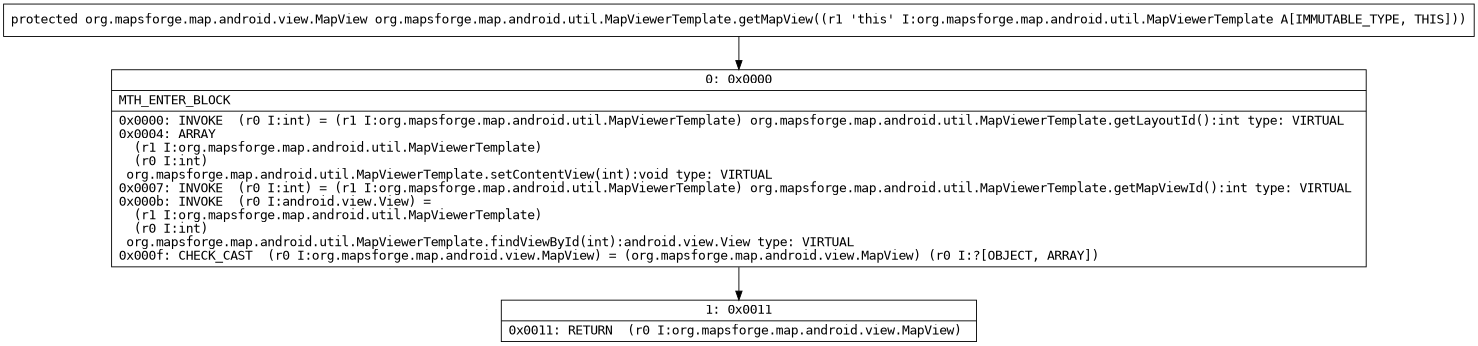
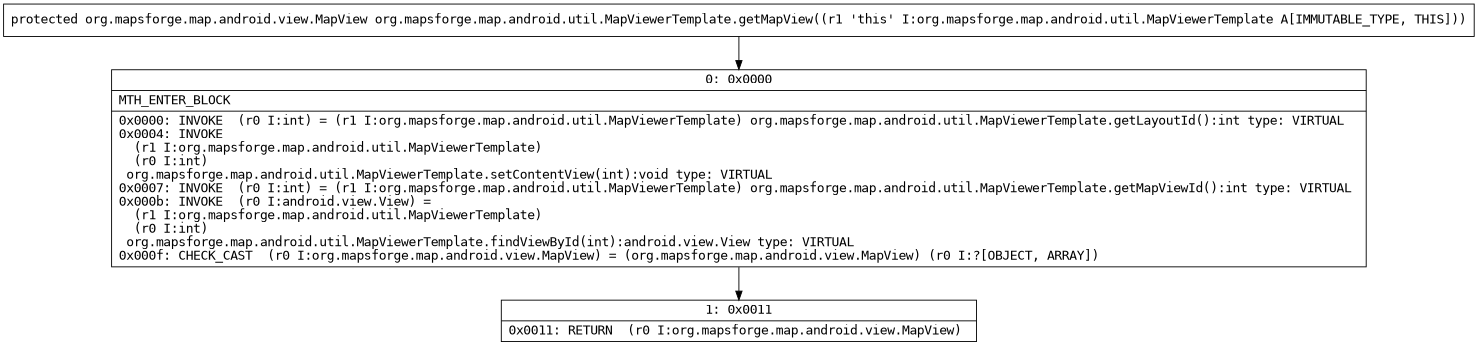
  digraph {
    fontname="DejaVu Sans Mono"
    node [shape=record fontname="DejaVu Sans Mono"]
    edge [fontname="DejaVu Sans Mono"]
-   n1 [label="{0\:\ 0x0000|MTH_ENTER_BLOCK\l|0x0000: INVOKE  (r0 I:int) = (r1 I:org.mapsforge.map.android.util.MapViewerTemplate) org.mapsforge.map.android.util.MapViewerTemplate.getLayoutId():int type: VIRTUAL \l0x0004: ARRAY  \l  (r1 I:org.mapsforge.map.android.util.MapViewerTemplate)\l  (r0 I:int)\l org.mapsforge.map.android.util.MapViewerTemplate.setContentView(int):void type: VIRTUAL \l0x0007: INVOKE  (r0 I:int) = (r1 I:org.mapsforge.map.android.util.MapViewerTemplate) org.mapsforge.map.android.util.MapViewerTemplate.getMapViewId():int type: VIRTUAL \l0x000b: INVOKE  (r0 I:android.view.View) = \l  (r1 I:org.mapsforge.map.android.util.MapViewerTemplate)\l  (r0 I:int)\l org.mapsforge.map.android.util.MapViewerTemplate.findViewById(int):android.view.View type: VIRTUAL \l0x000f: CHECK_CAST  (r0 I:org.mapsforge.map.android.view.MapView) = (org.mapsforge.map.android.view.MapView) (r0 I:?[OBJECT, ARRAY]) \l}"]
+   n1 [label="{0\:\ 0x0000|MTH_ENTER_BLOCK\l|0x0000: INVOKE  (r0 I:int) = (r1 I:org.mapsforge.map.android.util.MapViewerTemplate) org.mapsforge.map.android.util.MapViewerTemplate.getLayoutId():int type: VIRTUAL \l0x0004: INVOKE  \l  (r1 I:org.mapsforge.map.android.util.MapViewerTemplate)\l  (r0 I:int)\l org.mapsforge.map.android.util.MapViewerTemplate.setContentView(int):void type: VIRTUAL \l0x0007: INVOKE  (r0 I:int) = (r1 I:org.mapsforge.map.android.util.MapViewerTemplate) org.mapsforge.map.android.util.MapViewerTemplate.getMapViewId():int type: VIRTUAL \l0x000b: INVOKE  (r0 I:android.view.View) = \l  (r1 I:org.mapsforge.map.android.util.MapViewerTemplate)\l  (r0 I:int)\l org.mapsforge.map.android.util.MapViewerTemplate.findViewById(int):android.view.View type: VIRTUAL \l0x000f: CHECK_CAST  (r0 I:org.mapsforge.map.android.view.MapView) = (org.mapsforge.map.android.view.MapView) (r0 I:?[OBJECT, ARRAY]) \l}"]
    n2 [label="{1\:\ 0x0011|0x0011: RETURN  (r0 I:org.mapsforge.map.android.view.MapView) \l}"]
    n3 [label="{protected org.mapsforge.map.android.view.MapView org.mapsforge.map.android.util.MapViewerTemplate.getMapView((r1 'this' I:org.mapsforge.map.android.util.MapViewerTemplate A[IMMUTABLE_TYPE, THIS])) }"]
    n1 -> n2
    n3 -> n1
  }
